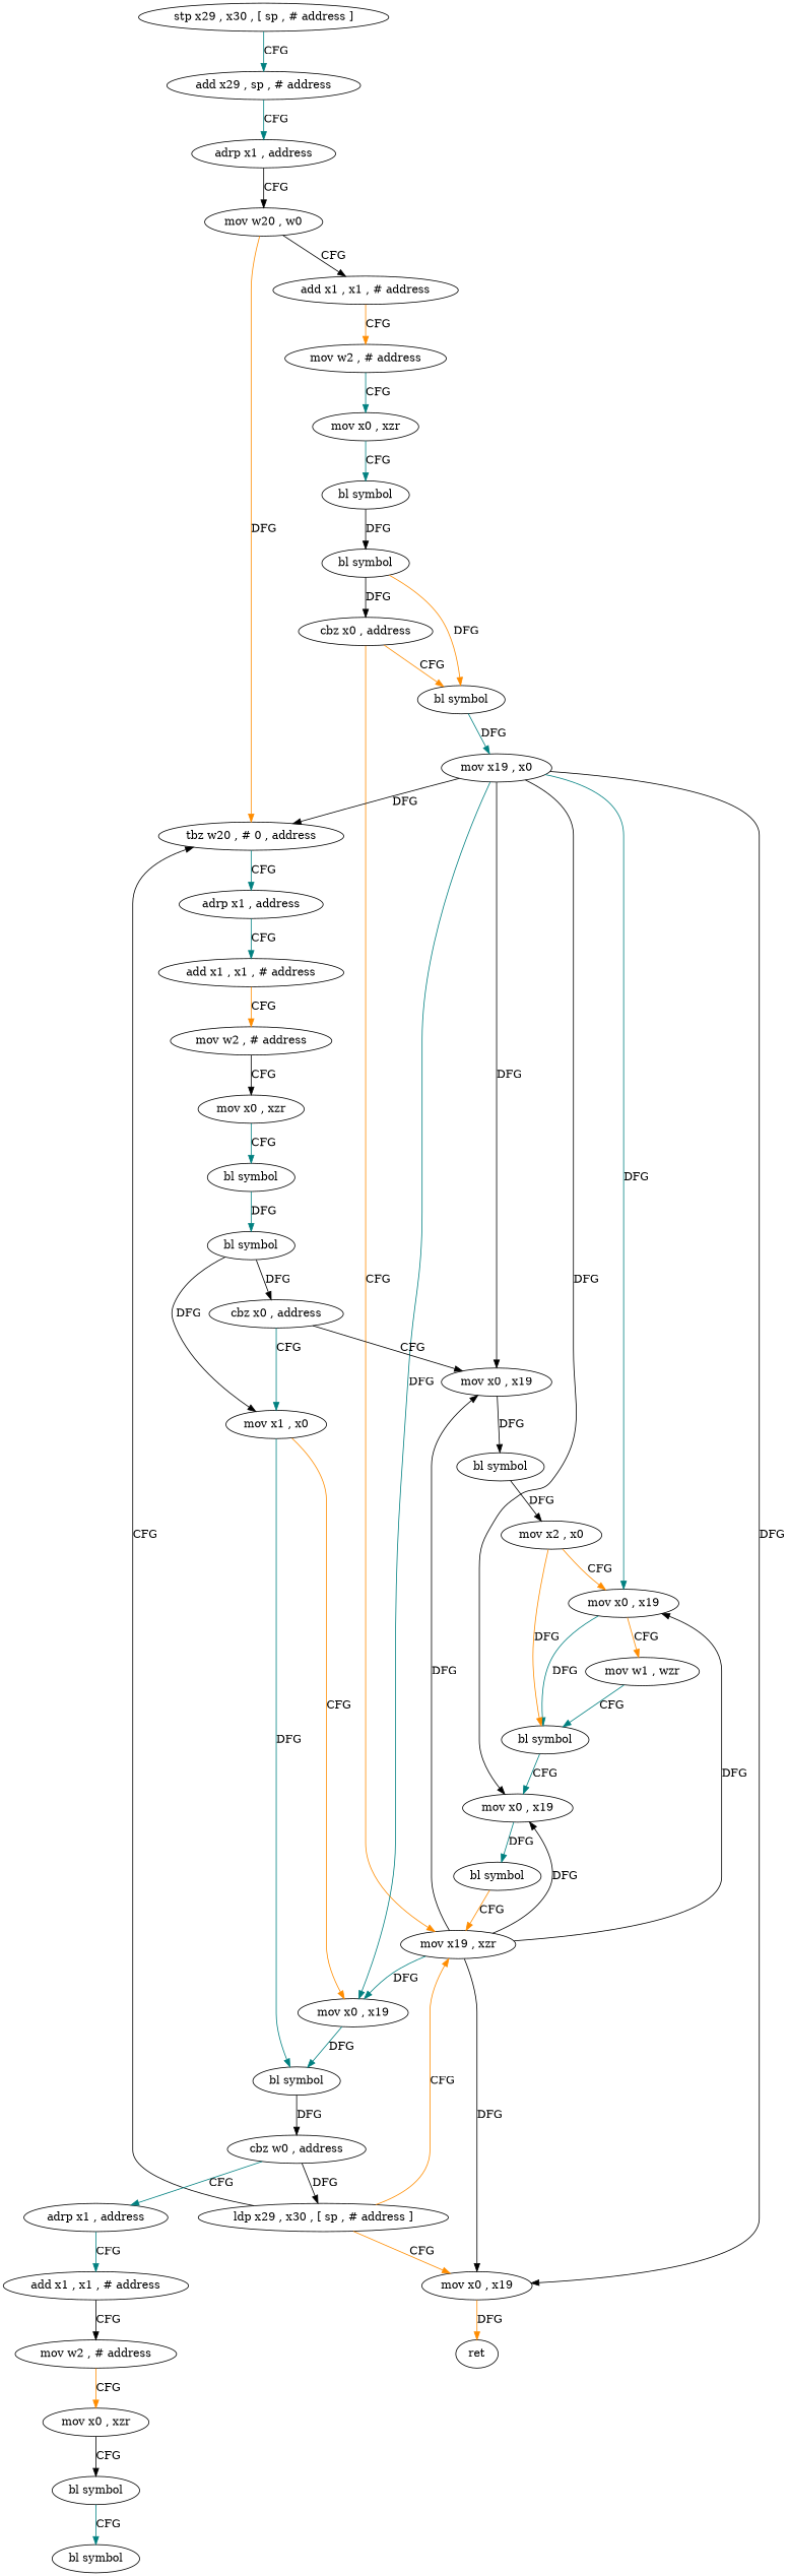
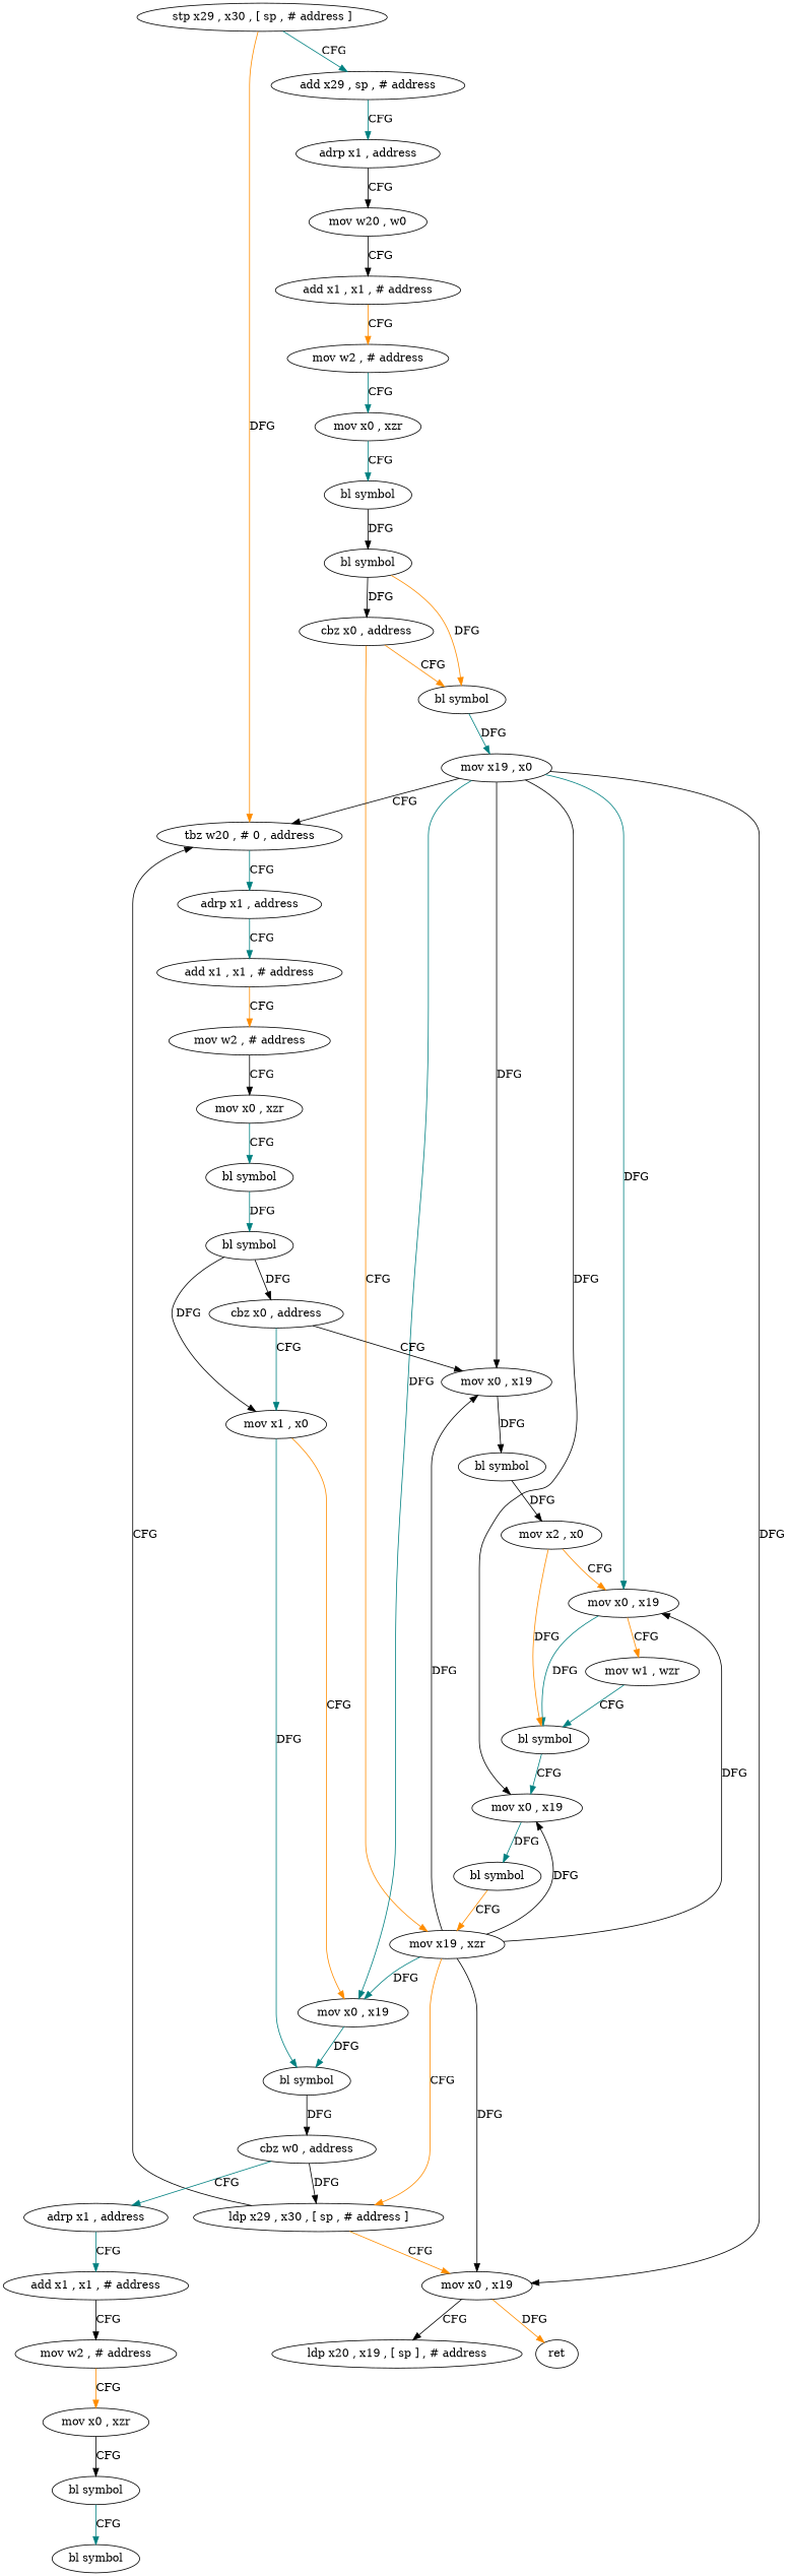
  digraph {
    edge [color=black]
    n1 [label="stp x29 , x30 , [ sp , # address ]"]
    n2 [label="add x29 , sp , # address"]
    n3 [label="adrp x1 , address"]
    n4 [label="mov w20 , w0"]
    n5 [label="add x1 , x1 , # address"]
    n6 [label="tbz w20 , # 0 , address"]
    n7 [label="mov w2 , # address"]
    n8 [label="adrp x1 , address"]
    n9 [label="mov x0 , xzr"]
    n10 [label="bl symbol"]
    n11 [label="bl symbol"]
    n12 [label="cbz x0 , address"]
    n13 [label="bl symbol"]
    n14 [label="mov x19 , xzr"]
    n15 [label="mov x19 , x0"]
    n16 [label="ldp x29 , x30 , [ sp , # address ]"]
    n17 [label="mov x0 , x19"]
    n18 [label="mov x0 , x19"]
    n19 [label="mov x0 , x19"]
    n20 [label="mov x0 , x19"]
    n21 [label="mov x0 , x19"]
+   n22 [label="ldp x20 , x19 , [ sp ] , # address"]
    n23 [label=ret]
    n24 [label="bl symbol"]
    n25 [label="bl symbol"]
    n26 [label="mov w1 , wzr"]
    n27 [label="bl symbol"]
    n28 [label="bl symbol"]
    n29 [label="add x1 , x1 , # address"]
    n30 [label="mov w2 , # address"]
    n31 [label="mov x0 , xzr"]
    n32 [label="bl symbol"]
    n33 [label="bl symbol"]
    n34 [label="cbz x0 , address"]
    n35 [label="mov x1 , x0"]
    n36 [label="mov x2 , x0"]
    n37 [label="cbz w0 , address"]
    n38 [label="adrp x1 , address"]
    n39 [label="add x1 , x1 , # address"]
    n40 [label="mov w2 , # address"]
    n41 [label="mov x0 , xzr"]
    n42 [label="bl symbol"]
    n43 [label="bl symbol"]
    n1 -> n2 [color=teal label=CFG]
    n2 -> n3 [color=teal label=CFG]
    n3 -> n4 [label=CFG]
    n4 -> n5 [label=CFG]
-   n4 -> n6 [color=darkorange label=DFG]
+   n1 -> n6 [color=darkorange label=DFG]
    n5 -> n7 [color=darkorange label=CFG]
    n6 -> n8 [color=teal label=CFG]
    n7 -> n9 [color=teal label=CFG]
    n8 -> n29 [color=teal label=CFG]
    n9 -> n10 [color=teal label=CFG]
    n10 -> n11 [label=DFG]
    n11 -> n12 [label=DFG]
    n11 -> n13 [color=darkorange label=DFG]
    n12 -> n13 [color=darkorange label=CFG]
    n12 -> n14 [color=darkorange label=CFG]
    n13 -> n15 [color=teal label=DFG]
-   n16 -> n14 [color=darkorange label=CFG]
+   n14 -> n16 [color=darkorange label=CFG]
    n14 -> n17 [label=DFG]
    n14 -> n18 [label=DFG]
    n14 -> n19 [label=DFG]
    n14 -> n20 [label=DFG]
    n14 -> n21 [color=teal label=DFG]
-   n15 -> n6 [label=DFG]
+   n15 -> n6 [label=CFG]
    n15 -> n17 [label=DFG]
    n15 -> n18 [label=DFG]
    n15 -> n19 [color=teal label=DFG]
    n15 -> n20 [label=DFG]
    n15 -> n21 [color=teal label=DFG]
    n16 -> n6 [label=CFG]
    n16 -> n17 [color=darkorange label=CFG]
+   n17 -> n22 [label=CFG]
    n17 -> n23 [color=darkorange label=DFG]
    n18 -> n24 [label=DFG]
    n19 -> n25 [color=teal label=DFG]
    n19 -> n26 [color=darkorange label=CFG]
    n20 -> n27 [color=teal label=DFG]
    n21 -> n28 [color=teal label=DFG]
    n24 -> n36 [label=DFG]
    n25 -> n20 [color=teal label=CFG]
    n26 -> n25 [color=teal label=CFG]
    n27 -> n14 [color=darkorange label=CFG]
    n28 -> n37 [label=DFG]
    n29 -> n30 [color=darkorange label=CFG]
    n30 -> n31 [label=CFG]
    n31 -> n32 [color=teal label=CFG]
    n32 -> n33 [color=teal label=DFG]
    n33 -> n34 [label=DFG]
    n33 -> n35 [label=DFG]
    n34 -> n18 [label=CFG]
    n34 -> n35 [color=teal label=CFG]
    n35 -> n21 [color=darkorange label=CFG]
    n35 -> n28 [color=teal label=DFG]
    n36 -> n19 [color=darkorange label=CFG]
    n36 -> n25 [color=darkorange label=DFG]
    n37 -> n16 [label=DFG]
    n37 -> n38 [color=teal label=CFG]
    n38 -> n39 [color=teal label=CFG]
    n39 -> n40 [label=CFG]
    n40 -> n41 [color=darkorange label=CFG]
    n41 -> n42 [label=CFG]
    n42 -> n43 [color=teal label=CFG]
  }
